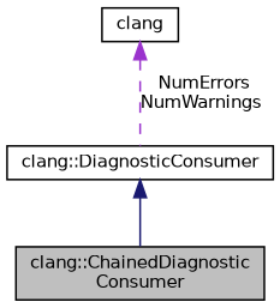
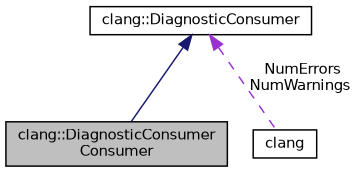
  digraph {
    node [color=black fontname=Helvetica fontsize=10 shape=record]
    edge [dir=back fontname=Helvetica fontsize=10 labelfontname=Helvetica labelfontsize=10]
-   n1 [fillcolor=grey75 fontcolor=black height=0.2 label="clang::ChainedDiagnostic\lConsumer" style=filled width=0.4]
+   n1 [fillcolor=grey75 fontcolor=black height=0.2 label="clang::DiagnosticConsumer\lConsumer" style=filled width=0.4]
    n2 [height=0.2 label="clang::DiagnosticConsumer" width=0.4]
    n3 [height=0.2 label=clang width=0.4]
    n2 -> n1 [color=midnightblue style=solid]
-   n3 -> n2 [color=darkorchid3 label=" NumErrors\nNumWarnings" style=dashed]
+   n2 -> n3 [color=darkorchid3 label=" NumErrors\nNumWarnings" style=dashed]
  }
